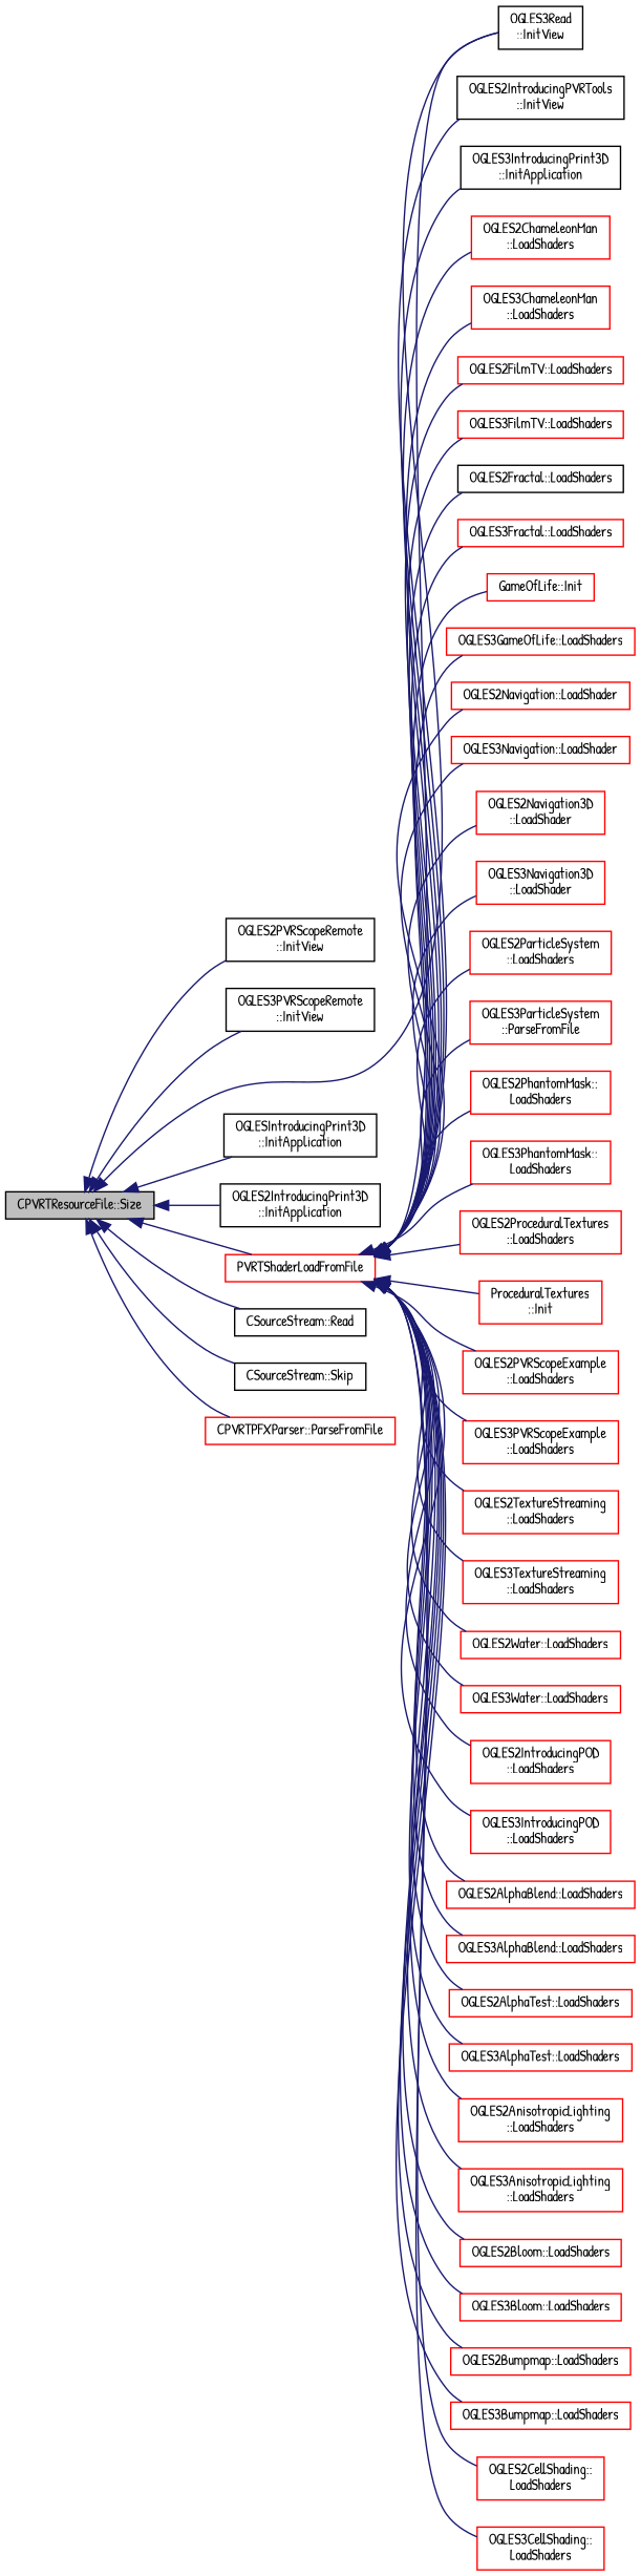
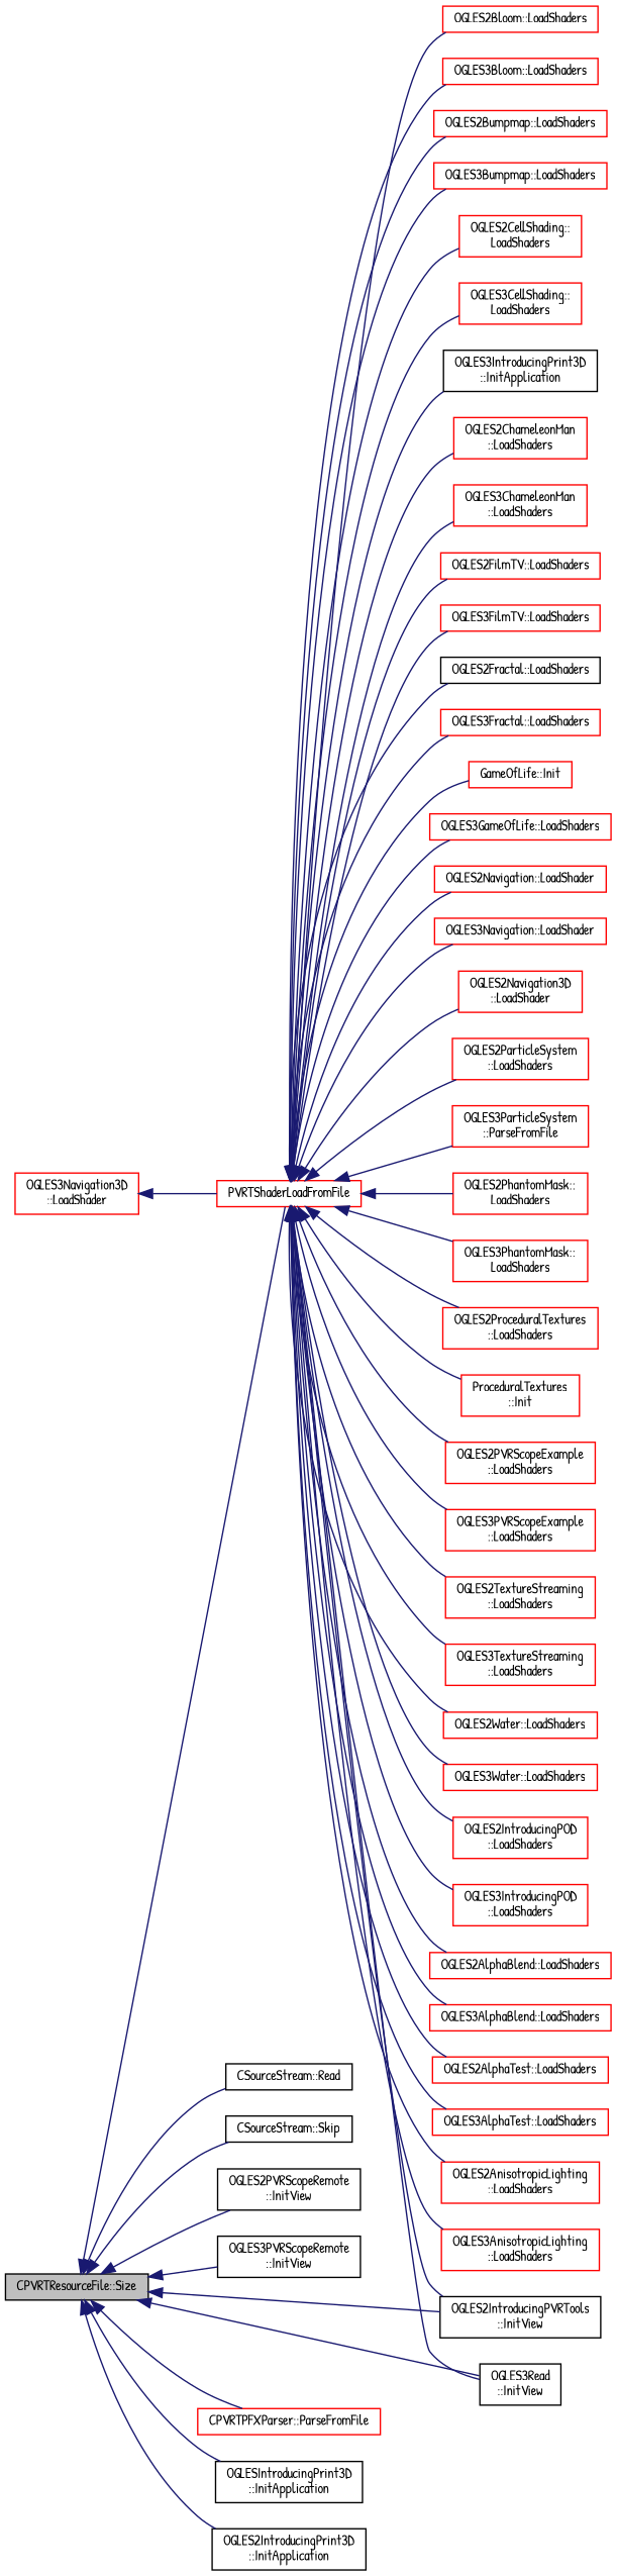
  digraph {
    fontname="Patrick Hand"
    rankdir=LR
    node [color=red fillcolor=white fontname="Patrick Hand" fontsize=10 shape=record style=filled]
    edge [color=midnightblue dir=back fontname="Patrick Hand" fontsize=10 labelfontname=Helvetica labelfontsize=10 style=solid]
    n1 [color=black fillcolor=grey75 fontcolor=black height=0.2 label="CPVRTResourceFile::Size" width=0.4]
    n2 [color=black height=0.2 label="OGLES2PVRScopeRemote\l::InitView" width=0.4]
    n3 [color=black height=0.2 label="OGLES3PVRScopeRemote\l::InitView" width=0.4]
    n4 [color=black height=0.2 label="OGLES2IntroducingPVRTools\l::InitView" width=0.4]
    n5 [color=black height=0.2 label="OGLES3Read\l::InitView" width=0.4]
    n6 [color=black height=0.2 label="OGLESIntroducingPrint3D\l::InitApplication" width=0.4]
    n7 [color=black height=0.2 label="OGLES2IntroducingPrint3D\l::InitApplication" width=0.4]
    n8 [height=0.2 label=PVRTShaderLoadFromFile width=0.4]
    n9 [color=black height=0.2 label="CSourceStream::Read" width=0.4]
    n10 [color=black height=0.2 label="CSourceStream::Skip" width=0.4]
    n11 [height=0.2 label="CPVRTPFXParser::ParseFromFile" width=0.4]
    n12 [color=black height=0.2 label="OGLES3IntroducingPrint3D\l::InitApplication" width=0.4]
    n13 [height=0.2 label="OGLES2ChameleonMan\l::LoadShaders" width=0.4]
    n14 [height=0.2 label="OGLES3ChameleonMan\l::LoadShaders" width=0.4]
    n15 [height=0.2 label="OGLES2FilmTV::LoadShaders" width=0.4]
    n16 [height=0.2 label="OGLES3FilmTV::LoadShaders" width=0.4]
    n17 [color=black height=0.2 label="OGLES2Fractal::LoadShaders" width=0.4]
    n18 [height=0.2 label="OGLES3Fractal::LoadShaders" width=0.4]
    n19 [height=0.2 label="GameOfLife::Init" width=0.4]
    n20 [height=0.2 label="OGLES3GameOfLife::LoadShaders" width=0.4]
    n21 [height=0.2 label="OGLES2Navigation::LoadShader" width=0.4]
    n22 [height=0.2 label="OGLES3Navigation::LoadShader" width=0.4]
    n23 [height=0.2 label="OGLES2Navigation3D\l::LoadShader" width=0.4]
    n24 [height=0.2 label="OGLES3Navigation3D\l::LoadShader" width=0.4]
    n25 [height=0.2 label="OGLES2ParticleSystem\l::LoadShaders" width=0.4]
    n26 [height=0.2 label="OGLES3ParticleSystem\l::ParseFromFile" width=0.4]
    n27 [height=0.2 label="OGLES2PhantomMask::\lLoadShaders" width=0.4]
    n28 [height=0.2 label="OGLES3PhantomMask::\lLoadShaders" width=0.4]
    n29 [height=0.2 label="OGLES2ProceduralTextures\l::LoadShaders" width=0.4]
    n30 [height=0.2 label="ProceduralTextures\l::Init" width=0.4]
    n31 [height=0.2 label="OGLES2PVRScopeExample\l::LoadShaders" width=0.4]
    n32 [height=0.2 label="OGLES3PVRScopeExample\l::LoadShaders" width=0.4]
    n33 [height=0.2 label="OGLES2TextureStreaming\l::LoadShaders" width=0.4]
    n34 [height=0.2 label="OGLES3TextureStreaming\l::LoadShaders" width=0.4]
    n35 [height=0.2 label="OGLES2Water::LoadShaders" width=0.4]
    n36 [height=0.2 label="OGLES3Water::LoadShaders" width=0.4]
    n37 [height=0.2 label="OGLES2IntroducingPOD\l::LoadShaders" width=0.4]
    n38 [height=0.2 label="OGLES3IntroducingPOD\l::LoadShaders" width=0.4]
    n39 [height=0.2 label="OGLES2AlphaBlend::LoadShaders" width=0.4]
    n40 [height=0.2 label="OGLES3AlphaBlend::LoadShaders" width=0.4]
    n41 [height=0.2 label="OGLES2AlphaTest::LoadShaders" width=0.4]
    n42 [height=0.2 label="OGLES3AlphaTest::LoadShaders" width=0.4]
    n43 [height=0.2 label="OGLES2AnisotropicLighting\l::LoadShaders" width=0.4]
    n44 [height=0.2 label="OGLES3AnisotropicLighting\l::LoadShaders" width=0.4]
    n45 [height=0.2 label="OGLES2Bloom::LoadShaders" width=0.4]
    n46 [height=0.2 label="OGLES3Bloom::LoadShaders" width=0.4]
    n47 [height=0.2 label="OGLES2Bumpmap::LoadShaders" width=0.4]
    n48 [height=0.2 label="OGLES3Bumpmap::LoadShaders" width=0.4]
    n49 [height=0.2 label="OGLES2CellShading::\lLoadShaders" width=0.4]
    n50 [height=0.2 label="OGLES3CellShading::\lLoadShaders" width=0.4]
    n1 -> n2
    n1 -> n3
+   n1 -> n4
    n1 -> n5
    n1 -> n6
    n1 -> n7
    n1 -> n8
    n1 -> n9
    n1 -> n10
    n1 -> n11
    n8 -> n4
    n8 -> n5
    n8 -> n12
    n8 -> n13
    n8 -> n14
    n8 -> n15
    n8 -> n16
    n8 -> n17
    n8 -> n18
    n8 -> n19
    n8 -> n20
    n8 -> n21
    n8 -> n22
    n8 -> n23
-   n8 -> n24
+   n24 -> n8
    n8 -> n25
    n8 -> n26
    n8 -> n27
    n8 -> n28
    n8 -> n29
    n8 -> n30
    n8 -> n31
    n8 -> n32
    n8 -> n33
    n8 -> n34
    n8 -> n35
    n8 -> n36
    n8 -> n37
    n8 -> n38
    n8 -> n39
    n8 -> n40
    n8 -> n41
    n8 -> n42
    n8 -> n43
    n8 -> n44
    n8 -> n45
    n8 -> n46
    n8 -> n47
    n8 -> n48
    n8 -> n49
    n8 -> n50
  }
